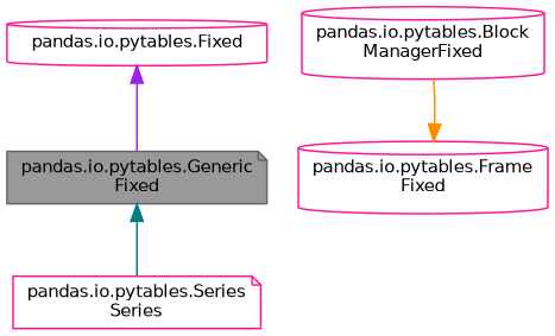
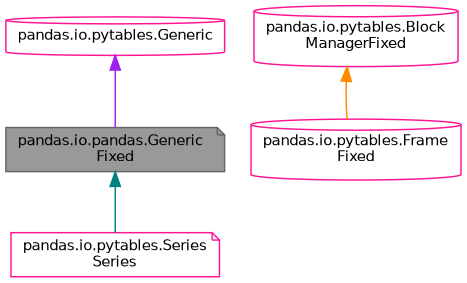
  digraph {
    node [color=deeppink fillcolor=white fontname=Helvetica fontsize=10 shape=cylinder style=filled]
    edge [dir=back fontname=Helvetica fontsize=10 labelfontname=Helvetica labelfontsize=10 style=solid]
-   n1 [color=gray40 fillcolor=grey60 fontcolor=black height=0.2 label="pandas.io.pytables.Generic\lFixed" shape=note width=0.4]
+   n1 [color=gray40 fillcolor=grey60 fontcolor=black height=0.2 label="pandas.io.pandas.Generic\lFixed" shape=note width=0.4]
    n2 [height=0.2 label="pandas.io.pytables.Series\lSeries" shape=note width=0.4]
    n3 [height=0.2 label="pandas.io.pytables.Block\lManagerFixed" width=0.4]
    n4 [height=0.2 label="pandas.io.pytables.Frame\lFixed" width=0.4]
-   n5 [height=0.2 label="pandas.io.pytables.Fixed" width=0.4]
+   n5 [height=0.2 label="pandas.io.pytables.Generic" width=0.4]
    n1 -> n2 [color=teal]
-   n4 -> n3 [color=darkorange]
+   n3 -> n4 [color=darkorange]
    n5 -> n1 [color=purple]
  }
